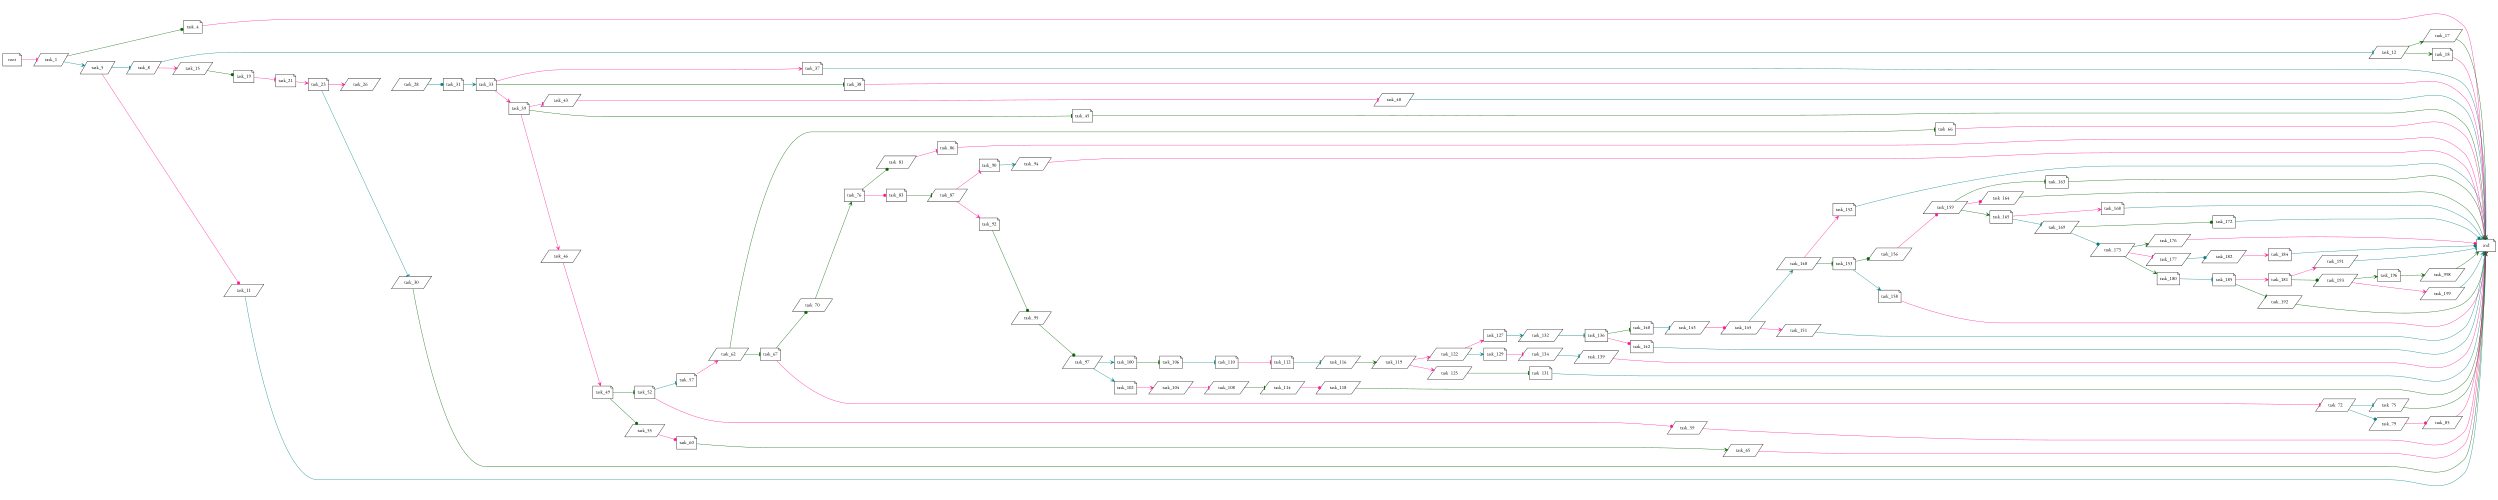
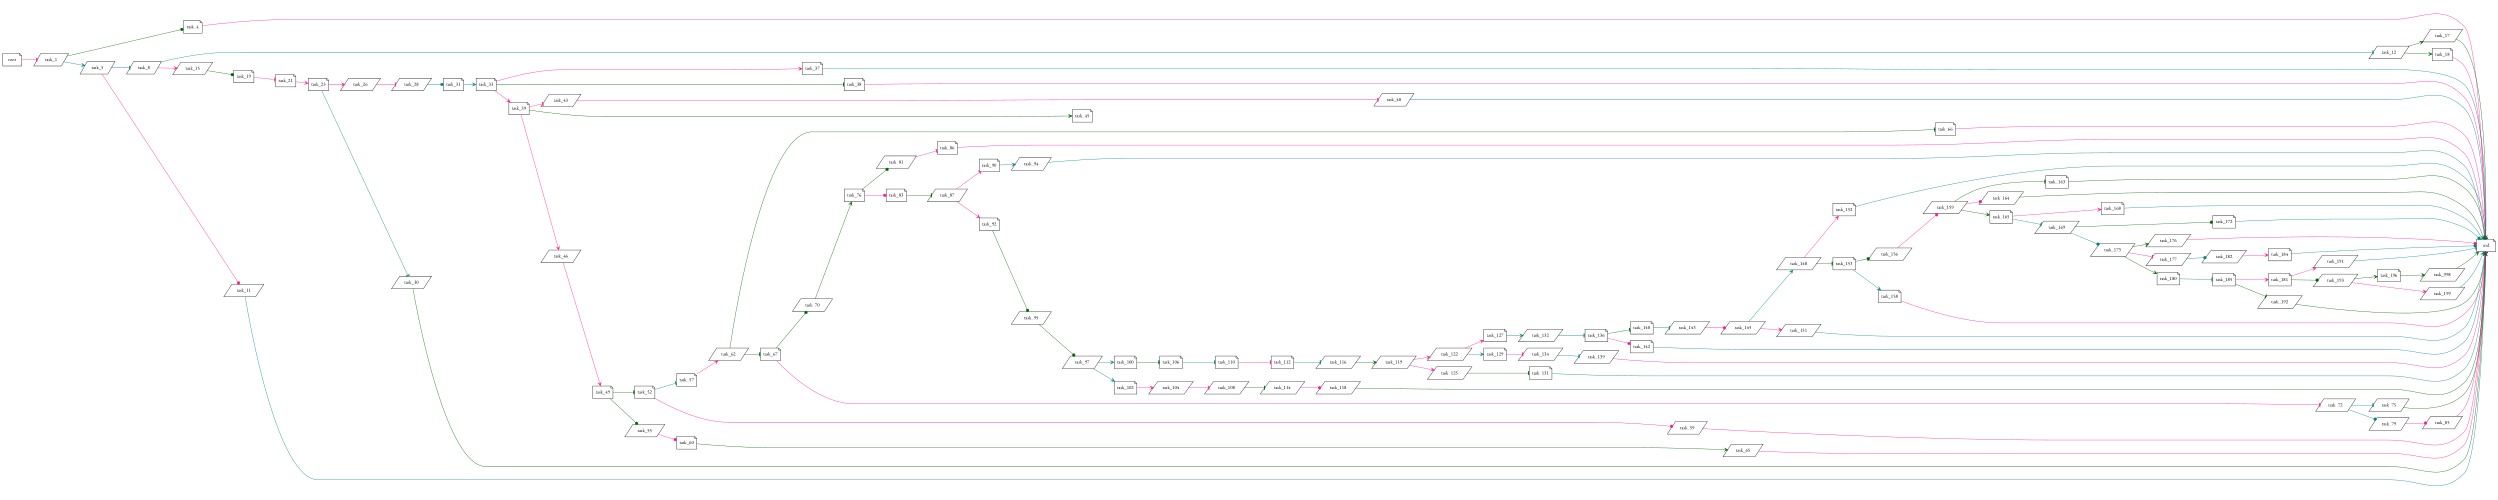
  digraph {
    fontname="EB Garamond"
    rankdir=LR
    node [fontname="EB Garamond" shape=parallelogram]
    edge [arrowhead=vee color=deeppink fontname="EB Garamond"]
    root [shape=note]
    task_1
    task_4 [shape=note]
    task_5
    end [shape=note]
    task_8
    task_11
    task_12
    task_15
    task_17
    task_18 [shape=note]
    task_19 [shape=note]
    task_21 [shape=note]
    task_23 [shape=note]
    task_26
    task_30
    task_28
    task_31 [shape=note]
    task_33 [shape=note]
    task_37 [shape=note]
    task_38 [shape=note]
    task_39 [shape=note]
    task_43
    task_45 [shape=note]
    task_46
    task_48
    task_49 [shape=note]
    task_52 [shape=note]
    task_55
    task_57 [shape=note]
    task_59
    task_60 [shape=note]
    task_62
    task_65
    task_66 [shape=note]
    task_67 [shape=note]
    task_70
    task_72
    task_76 [shape=note]
    task_75
    task_79
    task_81
    task_83 [shape=note]
    task_85
    task_86 [shape=note]
    task_87
    task_90 [shape=note]
    task_92 [shape=note]
    task_94
    task_95
    task_97
    task_100 [shape=note]
    task_102 [shape=note]
    task_106 [shape=note]
    task_104
    task_110 [shape=note]
    task_108
    task_114
    task_112 [shape=note]
    task_118
    task_116
    task_119
    task_122
    task_125
    task_127 [shape=note]
    task_129 [shape=note]
    task_131 [shape=note]
    task_132
    task_134
    task_136 [shape=note]
    task_139
    task_140 [shape=note]
    task_142 [shape=note]
    task_143
    task_145
    task_148
    task_151
    task_152 [shape=note]
    task_153 [shape=note]
    task_156
    task_158 [shape=note]
    task_159
    task_163 [shape=note]
    task_164
    task_165 [shape=note]
    task_168 [shape=note]
    task_169
    task_172 [shape=note]
    task_173
    task_176
    task_177
    task_180 [shape=note]
    task_182
    task_185 [shape=note]
    task_184 [shape=note]
    n96 [label=task_181 shape=note]
    task_192
    task_191
    task_193
    task_196 [shape=note]
    task_199
    n102 [label=task_998]
    root -> task_1 [arrowhead=tee]
    task_1 -> task_4 [arrowhead=dot color=darkgreen]
    task_1 -> task_5 [color=teal]
    task_4 -> end [arrowhead=tee]
    task_5 -> task_8 [arrowhead=tee color=teal]
    task_5 -> task_11 [arrowhead=dot]
    task_8 -> task_12 [arrowhead=tee color=teal]
    task_8 -> task_15
    task_11 -> end [arrowhead=tee color=teal]
    task_12 -> task_17 [color=darkgreen]
    task_12 -> task_18 [color=darkgreen]
    task_15 -> task_19 [arrowhead=dot color=darkgreen]
    task_17 -> end [arrowhead=dot color=darkgreen]
    task_18 -> end [arrowhead=tee]
    task_19 -> task_21 [arrowhead=tee]
    task_21 -> task_23
    task_23 -> task_26
    task_23 -> task_30 [arrowhead=tee color=teal]
+   task_26 -> task_28 [arrowhead=tee]
    task_30 -> end [color=darkgreen]
    task_28 -> task_31 [arrowhead=dot color=teal]
    task_31 -> task_33 [color=teal]
    task_33 -> task_37
    task_33 -> task_38 [arrowhead=tee color=darkgreen]
    task_33 -> task_39
    task_37 -> end [arrowhead=tee color=teal]
    task_38 -> end
    task_39 -> task_43 [arrowhead=tee]
-   task_39 -> task_45 [arrowhead=tee color=darkgreen]
+   task_39 -> task_45 [color=darkgreen]
    task_39 -> task_46
    task_43 -> task_48 [arrowhead=tee]
-   task_45 -> end [color=darkgreen]
    task_46 -> task_49
    task_48 -> end [color=teal]
    task_49 -> task_52 [arrowhead=tee color=darkgreen]
    task_49 -> task_55 [arrowhead=dot color=darkgreen]
    task_52 -> task_57 [arrowhead=tee color=teal]
    task_52 -> task_59 [arrowhead=dot]
    task_55 -> task_60 [arrowhead=dot]
    task_57 -> task_62
    task_59 -> end
    task_60 -> task_65 [color=darkgreen]
    task_62 -> task_66 [arrowhead=tee color=darkgreen]
    task_62 -> task_67 [arrowhead=tee color=darkgreen]
    task_65 -> end [arrowhead=tee]
    task_66 -> end [arrowhead=tee]
    task_67 -> task_70 [arrowhead=dot color=darkgreen]
    task_67 -> task_72 [arrowhead=tee]
    task_70 -> task_76 [color=darkgreen]
    task_72 -> task_75 [arrowhead=tee color=teal]
    task_72 -> task_79 [arrowhead=dot color=teal]
    task_76 -> task_81 [arrowhead=dot color=darkgreen]
    task_76 -> task_83 [arrowhead=dot]
    task_75 -> end [arrowhead=tee color=darkgreen]
    task_79 -> task_85 [arrowhead=dot]
    task_81 -> task_86 [arrowhead=tee]
    task_83 -> task_87 [arrowhead=tee color=darkgreen]
    task_85 -> end [arrowhead=tee]
    task_86 -> end [arrowhead=dot]
    task_87 -> task_90 [arrowhead=tee]
    task_87 -> task_92
    task_90 -> task_94 [color=teal]
    task_92 -> task_95 [arrowhead=dot color=darkgreen]
-   task_94 -> end [arrowhead=dot]
+   task_94 -> end [arrowhead=dot color=teal]
    task_95 -> task_97 [arrowhead=dot color=darkgreen]
    task_97 -> task_100 [color=teal]
    task_97 -> task_102 [color=teal]
    task_100 -> task_106 [arrowhead=tee color=darkgreen]
    task_102 -> task_104
    task_106 -> task_110 [arrowhead=tee color=teal]
    task_104 -> task_108 [arrowhead=tee]
    task_110 -> task_112 [arrowhead=tee]
    task_108 -> task_114 [arrowhead=tee color=darkgreen]
    task_114 -> task_118 [arrowhead=dot]
    task_112 -> task_116 [arrowhead=tee color=teal]
    task_118 -> end [arrowhead=tee color=darkgreen]
    task_116 -> task_119 [color=darkgreen]
    task_119 -> task_122
    task_119 -> task_125
    task_122 -> task_127
    task_122 -> task_129 [color=teal]
    task_125 -> task_131 [arrowhead=tee color=darkgreen]
    task_127 -> task_132 [color=teal]
    task_129 -> task_134 [arrowhead=tee]
    task_131 -> end [color=teal]
    task_132 -> task_136 [arrowhead=tee color=teal]
    task_134 -> task_139 [arrowhead=tee color=teal]
    task_136 -> task_140 [arrowhead=tee color=darkgreen]
    task_136 -> task_142 [arrowhead=dot]
    task_139 -> end [arrowhead=dot]
    task_140 -> task_143 [arrowhead=tee color=teal]
    task_142 -> end [color=teal]
    task_143 -> task_145 [arrowhead=dot]
    task_145 -> task_148 [color=teal]
    task_145 -> task_151
    task_148 -> task_152
    task_148 -> task_153 [arrowhead=tee color=darkgreen]
    task_151 -> end [arrowhead=dot color=teal]
    task_152 -> end [arrowhead=tee color=teal]
    task_153 -> task_156 [arrowhead=dot color=darkgreen]
    task_153 -> task_158 [color=teal]
    task_156 -> task_159 [arrowhead=dot]
    task_158 -> end
    task_159 -> task_163 [arrowhead=tee color=darkgreen]
    task_159 -> task_164 [arrowhead=dot]
    task_159 -> task_165 [color=darkgreen]
    task_163 -> end [arrowhead=tee color=darkgreen]
    task_164 -> end [color=darkgreen]
    task_165 -> task_168
    task_165 -> task_169 [arrowhead=tee color=teal]
    task_168 -> end [arrowhead=tee color=teal]
    task_169 -> task_172 [arrowhead=dot color=darkgreen]
    task_169 -> task_173 [arrowhead=dot color=teal]
    task_172 -> end [arrowhead=dot color=teal]
    task_173 -> task_176 [color=darkgreen]
    task_173 -> task_177 [arrowhead=tee]
    task_173 -> task_180 [color=darkgreen]
    task_176 -> end [arrowhead=dot]
    task_177 -> task_182 [arrowhead=dot color=teal]
    task_180 -> task_185 [arrowhead=tee color=teal]
    task_182 -> task_184
    task_185 -> n96
    task_185 -> task_192 [arrowhead=tee color=darkgreen]
    task_184 -> end [arrowhead=dot color=teal]
    n96 -> task_191
    n96 -> task_193 [arrowhead=dot color=darkgreen]
    task_192 -> end [color=darkgreen]
    task_191 -> end [arrowhead=tee color=teal]
    task_193 -> task_196 [color=darkgreen]
    task_193 -> task_199
    task_196 -> n102 [color=darkgreen]
    task_199 -> end [color=teal]
    n102 -> end [color=darkgreen]
  }
